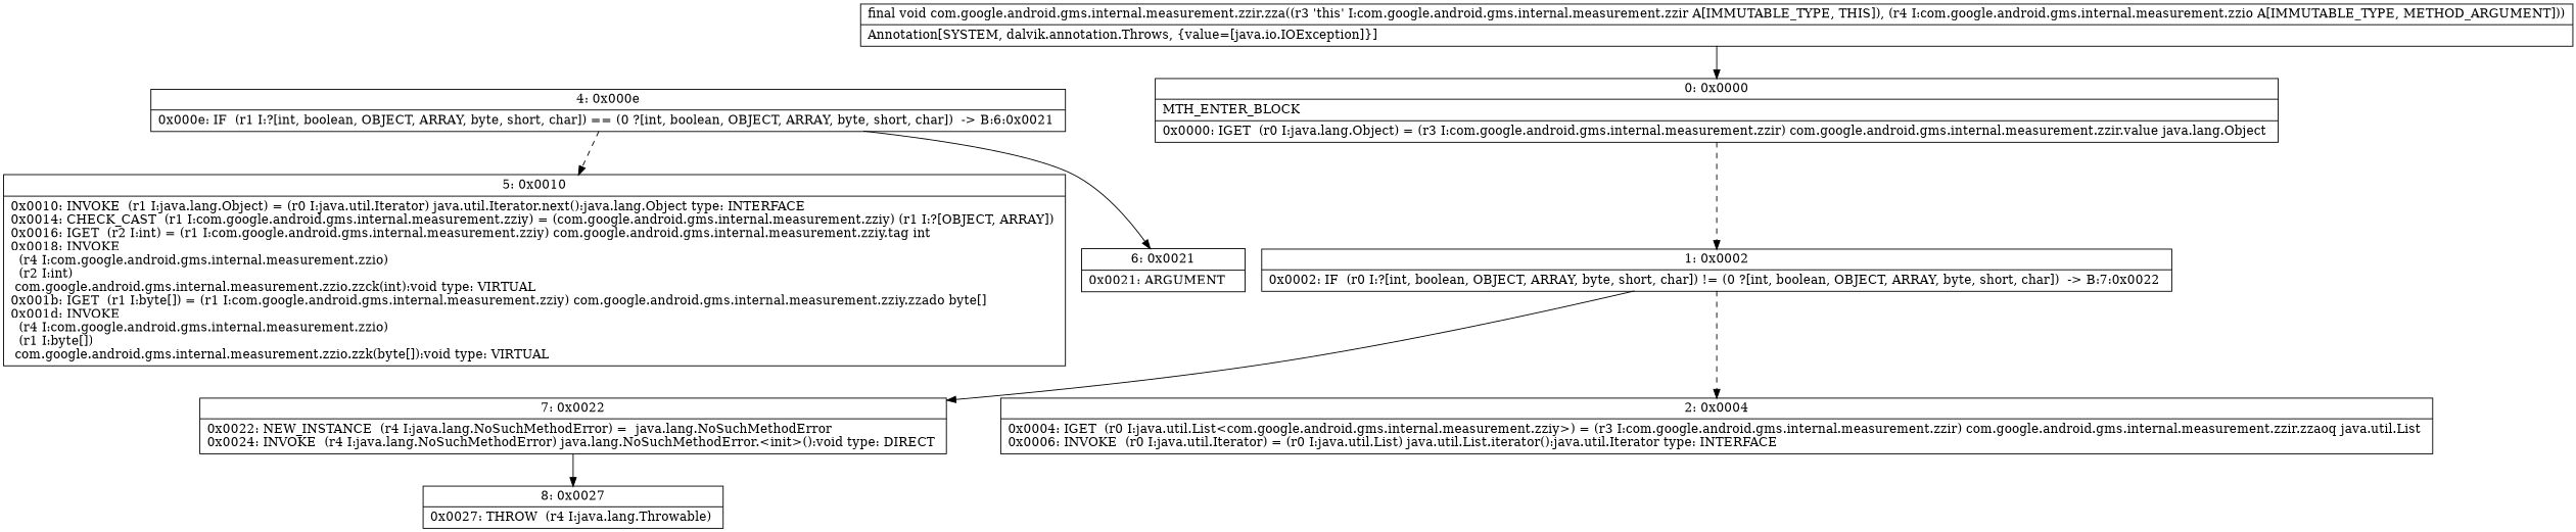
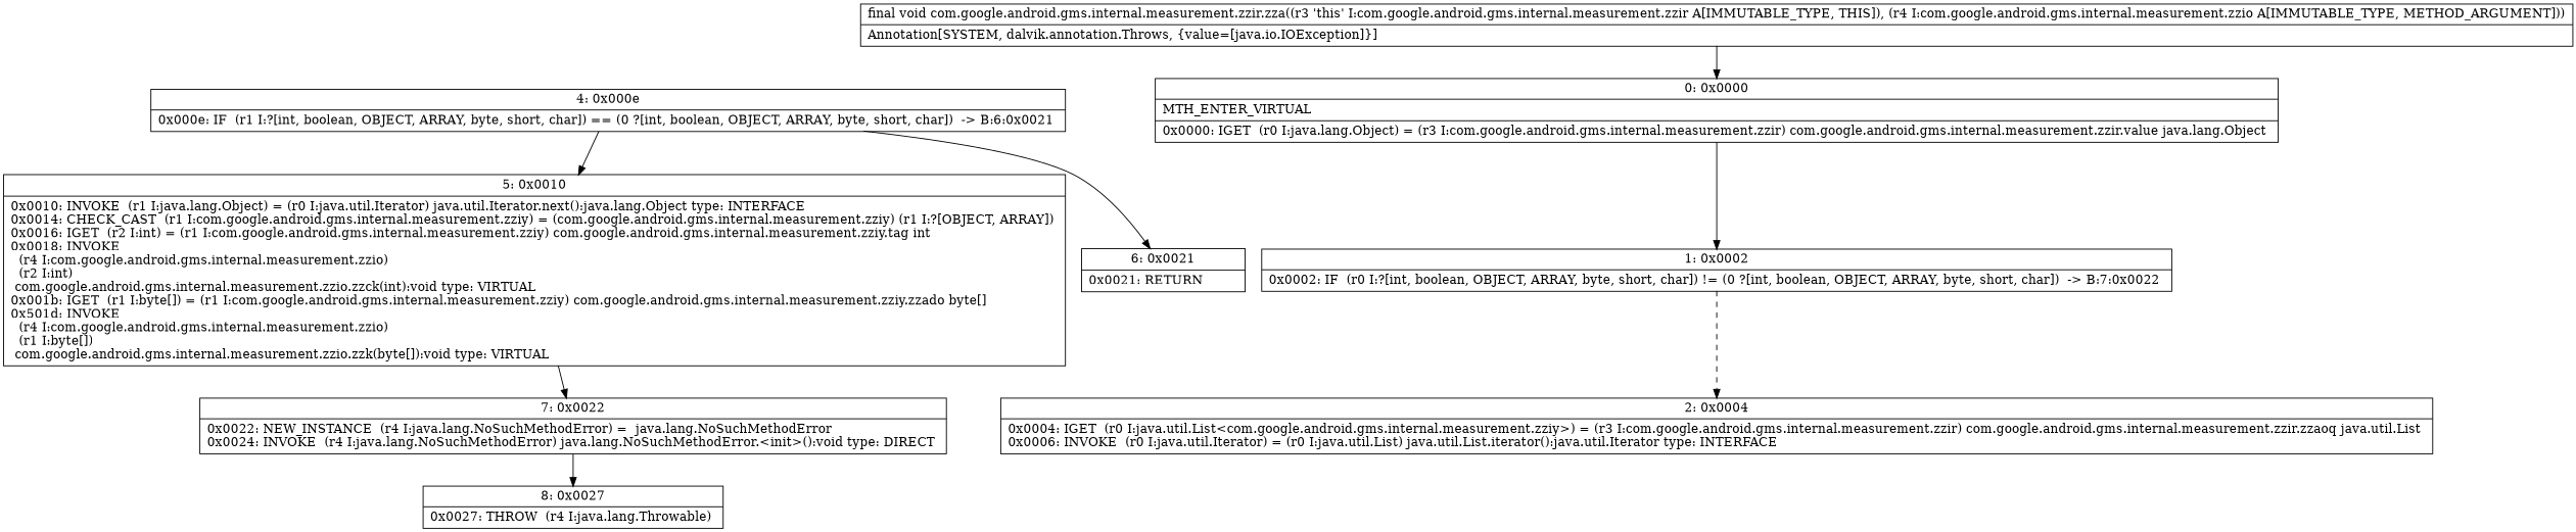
  digraph {
    node [shape=record]
-   n1 [label="{0\:\ 0x0000|MTH_ENTER_BLOCK\l|0x0000: IGET  (r0 I:java.lang.Object) = (r3 I:com.google.android.gms.internal.measurement.zzir) com.google.android.gms.internal.measurement.zzir.value java.lang.Object \l}"]
+   n1 [label="{0\:\ 0x0000|MTH_ENTER_VIRTUAL\l|0x0000: IGET  (r0 I:java.lang.Object) = (r3 I:com.google.android.gms.internal.measurement.zzir) com.google.android.gms.internal.measurement.zzir.value java.lang.Object \l}"]
    n2 [label="{1\:\ 0x0002|0x0002: IF  (r0 I:?[int, boolean, OBJECT, ARRAY, byte, short, char]) != (0 ?[int, boolean, OBJECT, ARRAY, byte, short, char])  \-\> B:7:0x0022 \l}"]
    n3 [label="{2\:\ 0x0004|0x0004: IGET  (r0 I:java.util.List\<com.google.android.gms.internal.measurement.zziy\>) = (r3 I:com.google.android.gms.internal.measurement.zzir) com.google.android.gms.internal.measurement.zzir.zzaoq java.util.List \l0x0006: INVOKE  (r0 I:java.util.Iterator) = (r0 I:java.util.List) java.util.List.iterator():java.util.Iterator type: INTERFACE \l}"]
    n4 [label="{7\:\ 0x0022|0x0022: NEW_INSTANCE  (r4 I:java.lang.NoSuchMethodError) =  java.lang.NoSuchMethodError \l0x0024: INVOKE  (r4 I:java.lang.NoSuchMethodError) java.lang.NoSuchMethodError.\<init\>():void type: DIRECT \l}"]
    n5 [label="{8\:\ 0x0027|0x0027: THROW  (r4 I:java.lang.Throwable) \l}"]
    n6 [label="{4\:\ 0x000e|0x000e: IF  (r1 I:?[int, boolean, OBJECT, ARRAY, byte, short, char]) == (0 ?[int, boolean, OBJECT, ARRAY, byte, short, char])  \-\> B:6:0x0021 \l}"]
-   n7 [label="{5\:\ 0x0010|0x0010: INVOKE  (r1 I:java.lang.Object) = (r0 I:java.util.Iterator) java.util.Iterator.next():java.lang.Object type: INTERFACE \l0x0014: CHECK_CAST  (r1 I:com.google.android.gms.internal.measurement.zziy) = (com.google.android.gms.internal.measurement.zziy) (r1 I:?[OBJECT, ARRAY]) \l0x0016: IGET  (r2 I:int) = (r1 I:com.google.android.gms.internal.measurement.zziy) com.google.android.gms.internal.measurement.zziy.tag int \l0x0018: INVOKE  \l  (r4 I:com.google.android.gms.internal.measurement.zzio)\l  (r2 I:int)\l com.google.android.gms.internal.measurement.zzio.zzck(int):void type: VIRTUAL \l0x001b: IGET  (r1 I:byte[]) = (r1 I:com.google.android.gms.internal.measurement.zziy) com.google.android.gms.internal.measurement.zziy.zzado byte[] \l0x001d: INVOKE  \l  (r4 I:com.google.android.gms.internal.measurement.zzio)\l  (r1 I:byte[])\l com.google.android.gms.internal.measurement.zzio.zzk(byte[]):void type: VIRTUAL \l}"]
-   n8 [label="{6\:\ 0x0021|0x0021: ARGUMENT   \l}"]
+   n7 [label="{5\:\ 0x0010|0x0010: INVOKE  (r1 I:java.lang.Object) = (r0 I:java.util.Iterator) java.util.Iterator.next():java.lang.Object type: INTERFACE \l0x0014: CHECK_CAST  (r1 I:com.google.android.gms.internal.measurement.zziy) = (com.google.android.gms.internal.measurement.zziy) (r1 I:?[OBJECT, ARRAY]) \l0x0016: IGET  (r2 I:int) = (r1 I:com.google.android.gms.internal.measurement.zziy) com.google.android.gms.internal.measurement.zziy.tag int \l0x0018: INVOKE  \l  (r4 I:com.google.android.gms.internal.measurement.zzio)\l  (r2 I:int)\l com.google.android.gms.internal.measurement.zzio.zzck(int):void type: VIRTUAL \l0x001b: IGET  (r1 I:byte[]) = (r1 I:com.google.android.gms.internal.measurement.zziy) com.google.android.gms.internal.measurement.zziy.zzado byte[] \l0x501d: INVOKE  \l  (r4 I:com.google.android.gms.internal.measurement.zzio)\l  (r1 I:byte[])\l com.google.android.gms.internal.measurement.zzio.zzk(byte[]):void type: VIRTUAL \l}"]
+   n8 [label="{6\:\ 0x0021|0x0021: RETURN   \l}"]
    n9 [label="{final void com.google.android.gms.internal.measurement.zzir.zza((r3 'this' I:com.google.android.gms.internal.measurement.zzir A[IMMUTABLE_TYPE, THIS]), (r4 I:com.google.android.gms.internal.measurement.zzio A[IMMUTABLE_TYPE, METHOD_ARGUMENT]))  | Annotation[SYSTEM, dalvik.annotation.Throws, \{value=[java.io.IOException]\}]\l}"]
-   n1 -> n2 [style=dashed]
+   n1 -> n2
    n2 -> n3 [style=dashed]
-   n2 -> n4
+   n7 -> n4
    n4 -> n5
-   n6 -> n7 [style=dashed]
+   n6 -> n7 [style=solid]
    n6 -> n8
    n9 -> n1
  }
